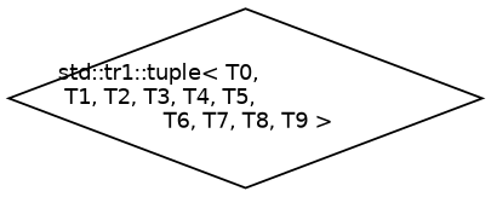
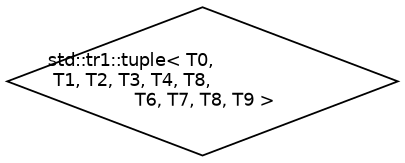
  digraph {
    rankdir=LR
-   n1 [color=black fillcolor=white fontname=Helvetica fontsize=10 height=0.2 label="std::tr1::tuple\< T0,\l T1, T2, T3, T4, T5,\l T6, T7, T8, T9 \>" shape=diamond style=filled width=0.4]
+   n1 [color=black fillcolor=white fontname=Helvetica fontsize=10 height=0.2 label="std::tr1::tuple\< T0,\l T1, T2, T3, T4, T8,\l T6, T7, T8, T9 \>" shape=diamond style=filled width=0.4]
  }
